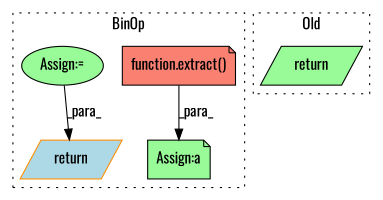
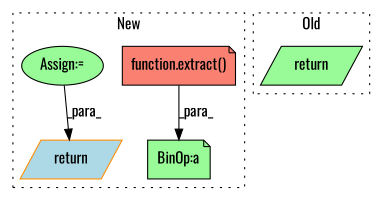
  digraph {
    fontname=Oswald
    node [a=93 color=black fillcolor=palegreen fontname=Oswald l=3 shape=note style=filled]
    edge [fontname=Oswald]
    n1 [a=75 fillcolor=salmon l="8,1" label="function.extract()" s="7761,7800"]
-   n2 [a=82 label="Assign:a" s=7827]
+   n2 [a=82 label="BinOp:a" s=7827]
    n3 [a=68 label="Assign:=" s=7817 shape=ellipse]
    n4 [color=darkorange fillcolor=lightblue l=7 label=return s=7859 shape=parallelogram]
    n5 [l=7 label=return s=7516 shape=parallelogram]
    subgraph cluster_1 {
-     label=BinOp
+     label=New
      style=dotted
      n1
      n2
      n3
      n4
    }
    subgraph cluster_2 {
      label=Old
      style=dotted
      n5
    }
    n1 -> n2 [label=_para_]
    n3 -> n4 [label=_para_]
  }
